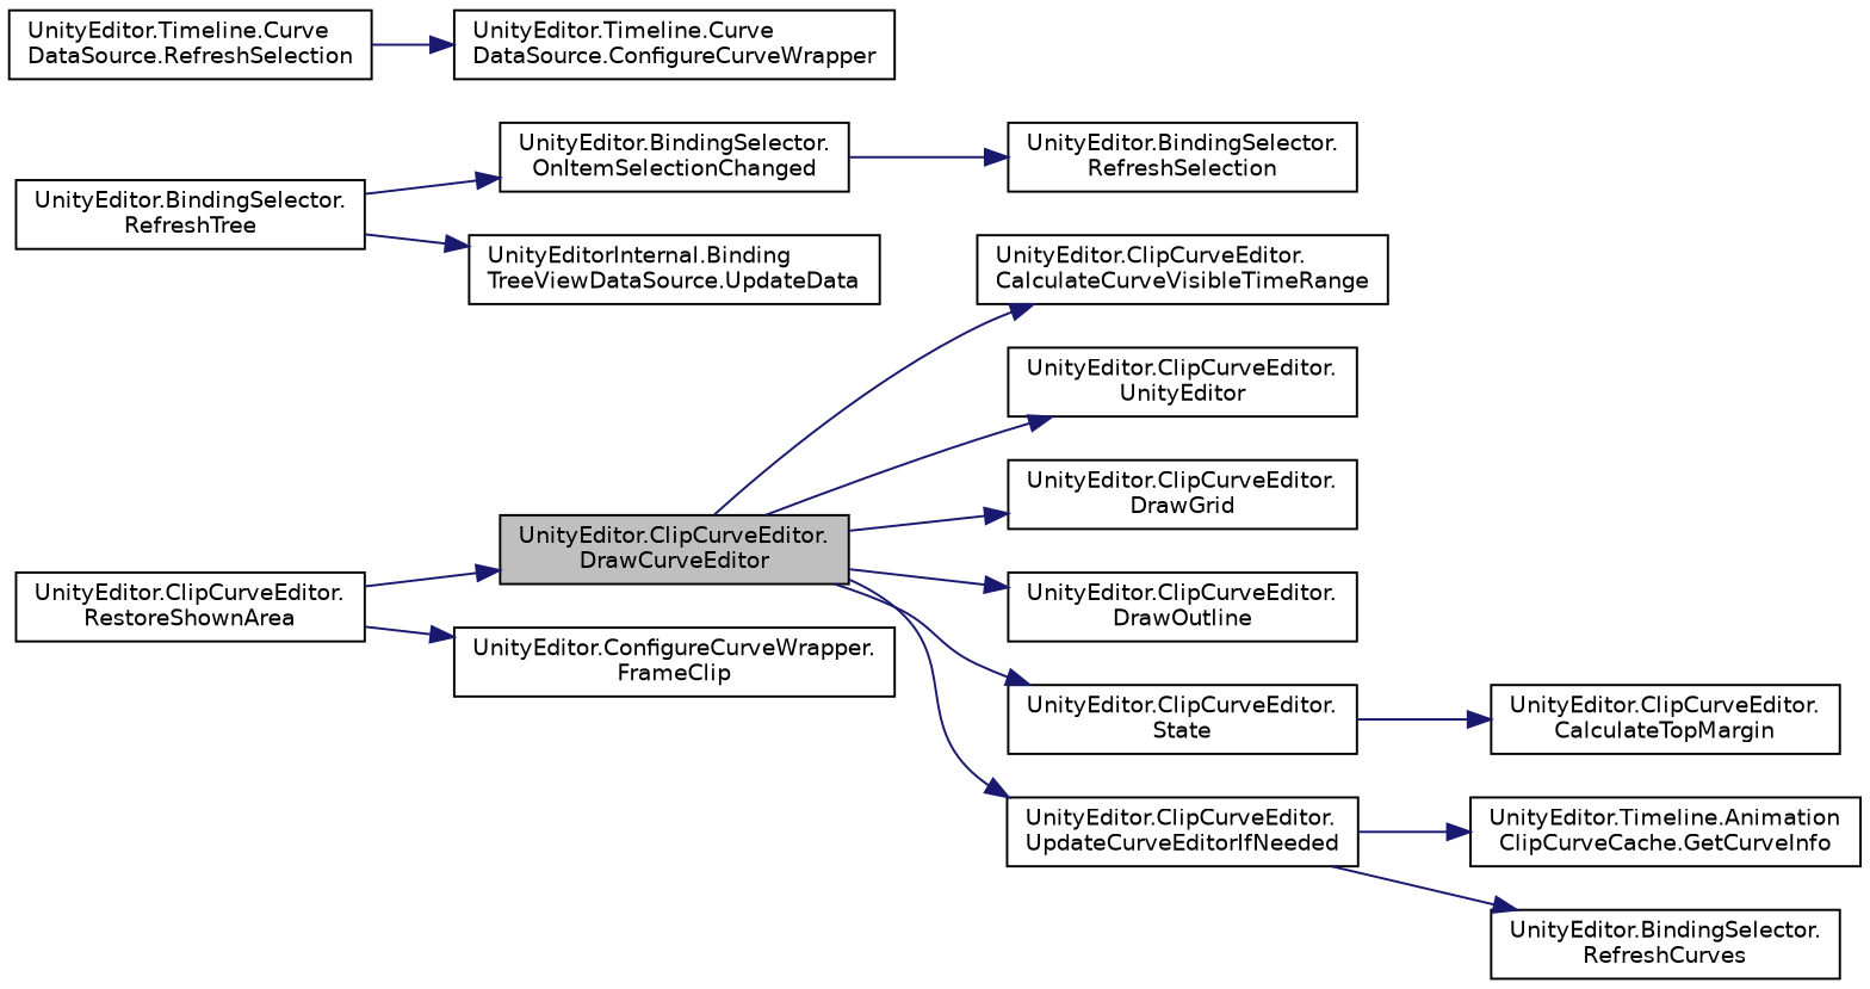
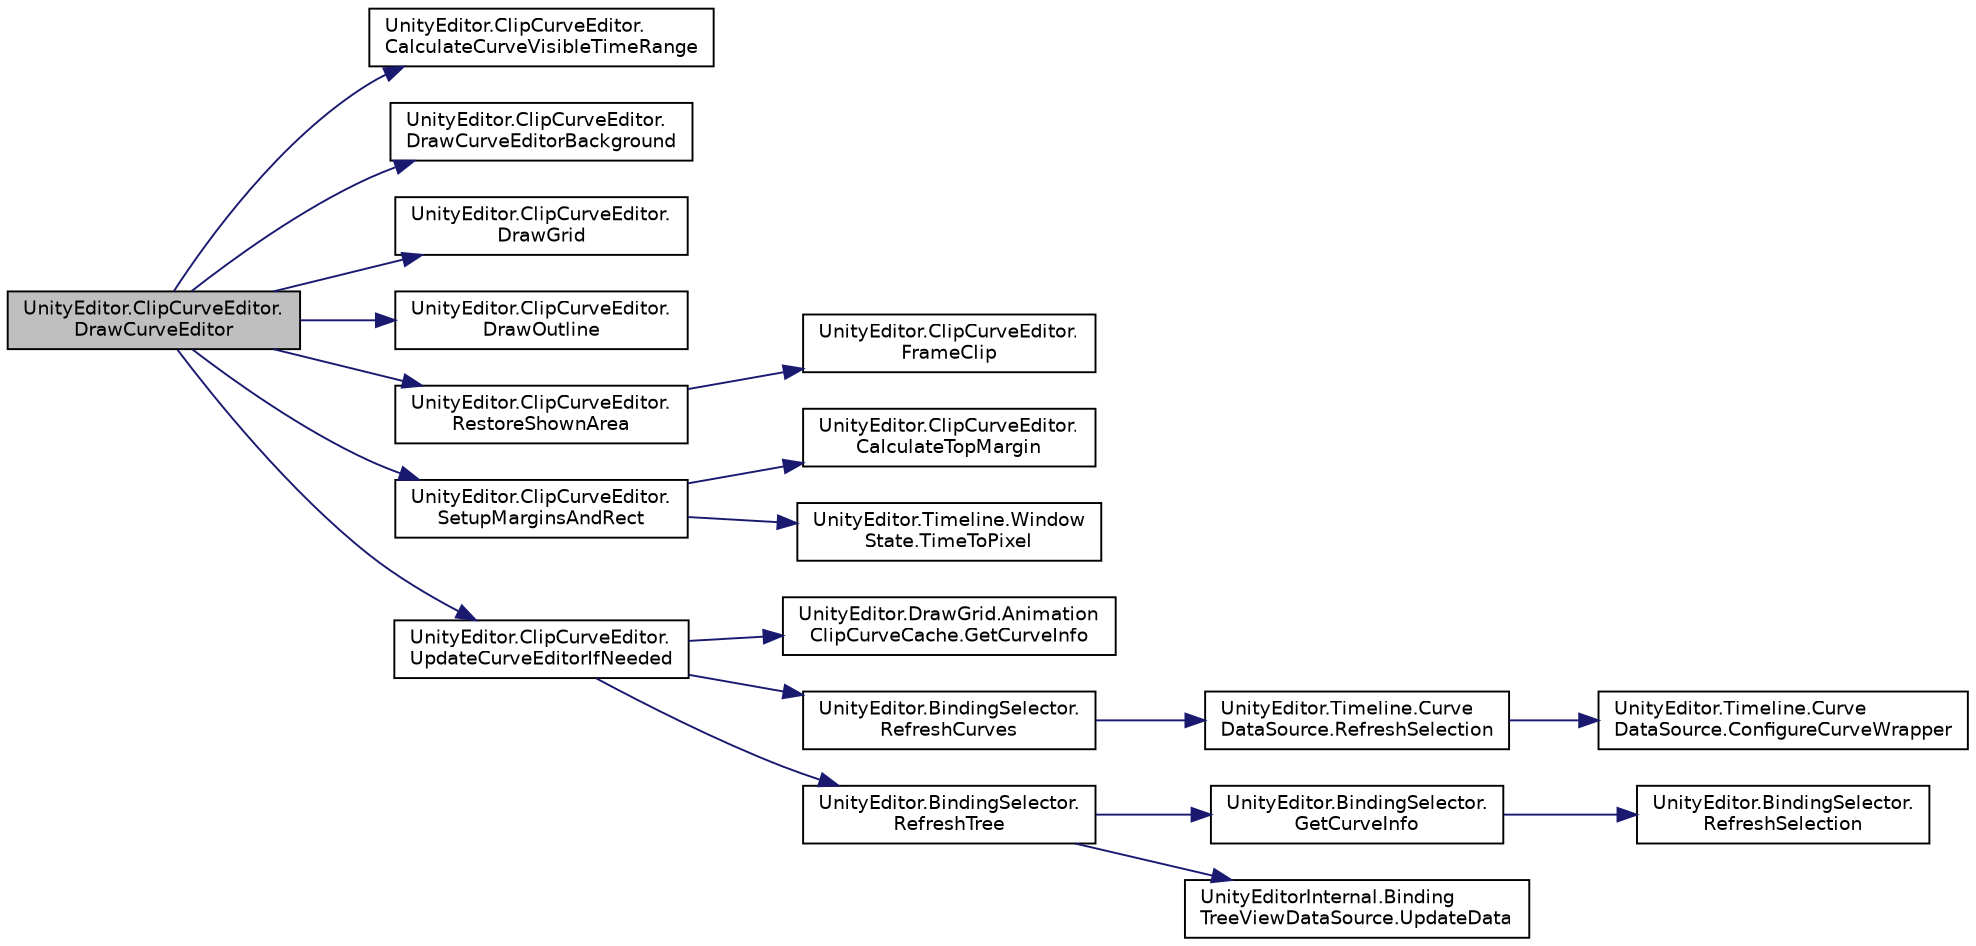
  digraph {
    rankdir=LR
    node [color=black fillcolor=white fontname=Helvetica fontsize=10 shape=record style=filled]
    edge [color=midnightblue fontname=Helvetica fontsize=10 labelfontname=Helvetica labelfontsize=10 style=solid]
    n1 [fillcolor=grey75 fontcolor=black height=0.2 label="UnityEditor.ClipCurveEditor.\lDrawCurveEditor" width=0.4]
    n2 [height=0.2 label="UnityEditor.ClipCurveEditor.\lCalculateCurveVisibleTimeRange" width=0.4]
-   n3 [height=0.2 label="UnityEditor.ClipCurveEditor.\lUnityEditor" width=0.4]
+   n3 [height=0.2 label="UnityEditor.ClipCurveEditor.\lDrawCurveEditorBackground" width=0.4]
    n4 [height=0.2 label="UnityEditor.ClipCurveEditor.\lDrawGrid" width=0.4]
    n5 [height=0.2 label="UnityEditor.ClipCurveEditor.\lDrawOutline" width=0.4]
    n6 [height=0.2 label="UnityEditor.ClipCurveEditor.\lRestoreShownArea" width=0.4]
-   n7 [height=0.2 label="UnityEditor.ClipCurveEditor.\lState" width=0.4]
+   n7 [height=0.2 label="UnityEditor.ClipCurveEditor.\lSetupMarginsAndRect" width=0.4]
    n8 [height=0.2 label="UnityEditor.ClipCurveEditor.\lUpdateCurveEditorIfNeeded" width=0.4]
-   n9 [height=0.2 label="UnityEditor.ConfigureCurveWrapper.\lFrameClip" width=0.4]
+   n9 [height=0.2 label="UnityEditor.ClipCurveEditor.\lFrameClip" width=0.4]
    n10 [height=0.2 label="UnityEditor.ClipCurveEditor.\lCalculateTopMargin" width=0.4]
-   n12 [height=0.2 label="UnityEditor.Timeline.Animation\lClipCurveCache.GetCurveInfo" width=0.4]
+   n11 [height=0.2 label="UnityEditor.Timeline.Window\lState.TimeToPixel" width=0.4]
+   n12 [height=0.2 label="UnityEditor.DrawGrid.Animation\lClipCurveCache.GetCurveInfo" width=0.4]
    n13 [height=0.2 label="UnityEditor.BindingSelector.\lRefreshCurves" width=0.4]
    n14 [height=0.2 label="UnityEditor.BindingSelector.\lRefreshTree" width=0.4]
    n15 [height=0.2 label="UnityEditor.Timeline.Curve\lDataSource.RefreshSelection" width=0.4]
-   n16 [height=0.2 label="UnityEditor.BindingSelector.\lOnItemSelectionChanged" width=0.4]
+   n16 [height=0.2 label="UnityEditor.BindingSelector.\lGetCurveInfo" width=0.4]
    n17 [height=0.2 label="UnityEditorInternal.Binding\lTreeViewDataSource.UpdateData" width=0.4]
    n18 [height=0.2 label="UnityEditor.Timeline.Curve\lDataSource.ConfigureCurveWrapper" width=0.4]
    n19 [height=0.2 label="UnityEditor.BindingSelector.\lRefreshSelection" width=0.4]
    n1 -> n2
    n1 -> n3
    n1 -> n4
    n1 -> n5
-   n6 -> n1
+   n1 -> n6
    n1 -> n7
    n1 -> n8
    n6 -> n9
    n7 -> n10
+   n7 -> n11
    n8 -> n12
    n8 -> n13
+   n8 -> n14
+   n13 -> n15
    n14 -> n16
    n14 -> n17
    n15 -> n18
    n16 -> n19
  }
